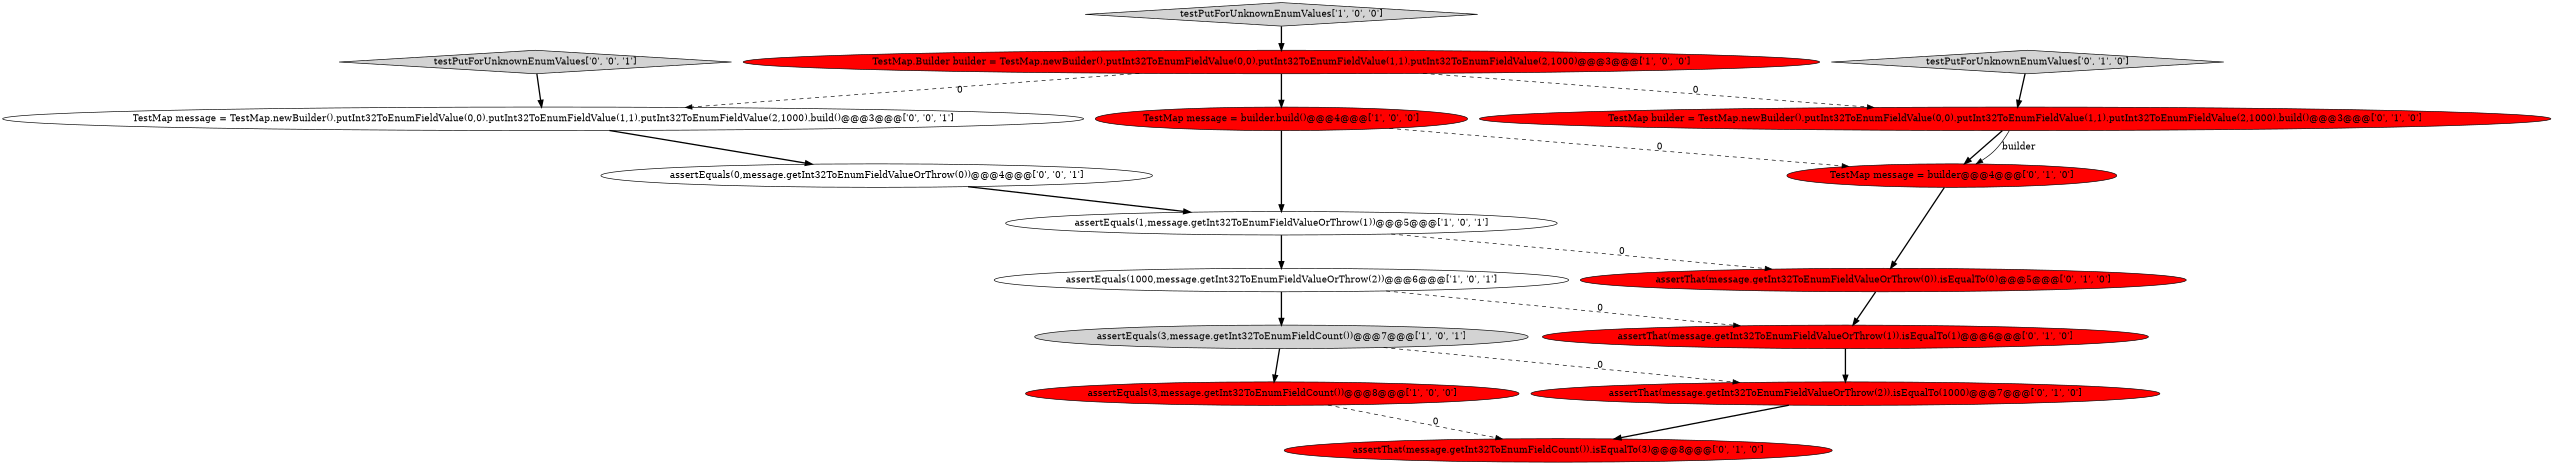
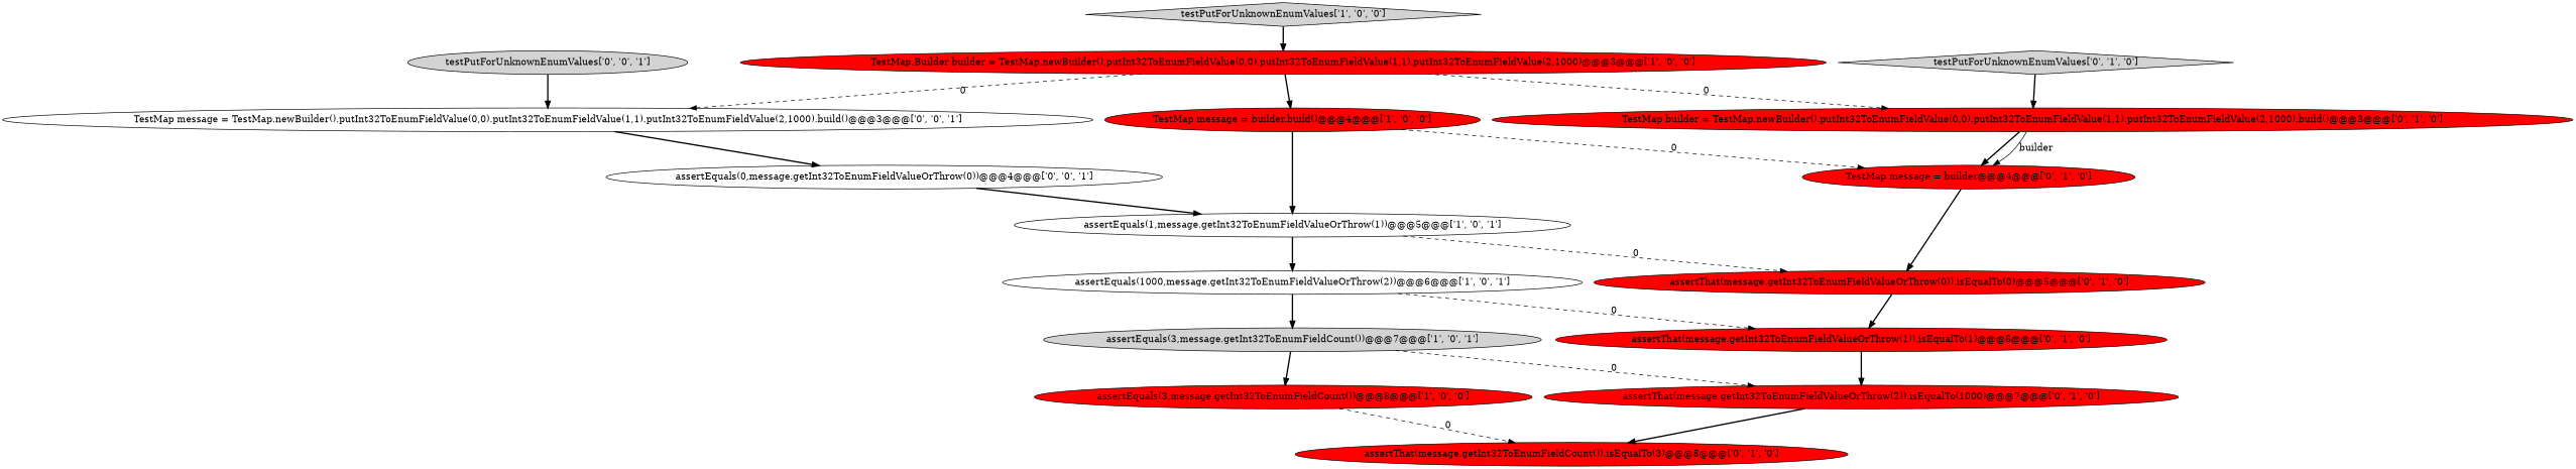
  digraph {
    node [fillcolor=red shape=ellipse style=filled]
    edge [style=bold]
    n1 [fillcolor=lightgray label="assertEquals(3,message.getInt32ToEnumFieldCount())@@@7@@@['1', '0', '1']"]
    n2 [label="assertEquals(3,message.getInt32ToEnumFieldCount())@@@8@@@['1', '0', '0']"]
    n3 [label="assertThat(message.getInt32ToEnumFieldValueOrThrow(2)).isEqualTo(1000)@@@7@@@['0', '1', '0']"]
    n4 [label="TestMap message = builder@@@4@@@['0', '1', '0']"]
    n5 [label="assertThat(message.getInt32ToEnumFieldValueOrThrow(0)).isEqualTo(0)@@@5@@@['0', '1', '0']"]
    n6 [label="assertThat(message.getInt32ToEnumFieldCount()).isEqualTo(3)@@@8@@@['0', '1', '0']"]
    n7 [label="assertThat(message.getInt32ToEnumFieldValueOrThrow(1)).isEqualTo(1)@@@6@@@['0', '1', '0']"]
    n8 [label="TestMap builder = TestMap.newBuilder().putInt32ToEnumFieldValue(0,0).putInt32ToEnumFieldValue(1,1).putInt32ToEnumFieldValue(2,1000).build()@@@3@@@['0', '1', '0']"]
    n9 [fillcolor=white label="TestMap message = TestMap.newBuilder().putInt32ToEnumFieldValue(0,0).putInt32ToEnumFieldValue(1,1).putInt32ToEnumFieldValue(2,1000).build()@@@3@@@['0', '0', '1']"]
    n10 [fillcolor=white label="assertEquals(0,message.getInt32ToEnumFieldValueOrThrow(0))@@@4@@@['0', '0', '1']"]
    n11 [fillcolor=lightgray label="testPutForUnknownEnumValues['1', '0', '0']" shape=diamond]
    n12 [label="TestMap.Builder builder = TestMap.newBuilder().putInt32ToEnumFieldValue(0,0).putInt32ToEnumFieldValue(1,1).putInt32ToEnumFieldValue(2,1000)@@@3@@@['1', '0', '0']"]
    n13 [fillcolor=white label="assertEquals(1,message.getInt32ToEnumFieldValueOrThrow(1))@@@5@@@['1', '0', '1']"]
    n14 [label="TestMap message = builder.build()@@@4@@@['1', '0', '0']"]
    n15 [fillcolor=lightgray label="testPutForUnknownEnumValues['0', '1', '0']" shape=diamond]
    n16 [fillcolor=white label="assertEquals(1000,message.getInt32ToEnumFieldValueOrThrow(2))@@@6@@@['1', '0', '1']"]
-   n17 [fillcolor=lightgray label="testPutForUnknownEnumValues['0', '0', '1']" shape=diamond]
+   n17 [fillcolor=lightgray label="testPutForUnknownEnumValues['0', '0', '1']"]
    n1 -> n2
    n1 -> n3 [label=0 style=dashed]
    n2 -> n6 [label=0 style=dashed]
    n3 -> n6
    n4 -> n5
    n5 -> n7
    n7 -> n3
    n8 -> n4
    n8 -> n4 [label=builder style=solid]
    n9 -> n10
    n10 -> n13
    n11 -> n12
    n12 -> n8 [label=0 style=dashed]
    n12 -> n9 [label=0 style=dashed]
    n12 -> n14
    n13 -> n5 [label=0 style=dashed]
    n13 -> n16
    n14 -> n4 [label=0 style=dashed]
    n14 -> n13
    n15 -> n8
    n16 -> n1
    n16 -> n7 [label=0 style=dashed]
    n17 -> n9
  }
